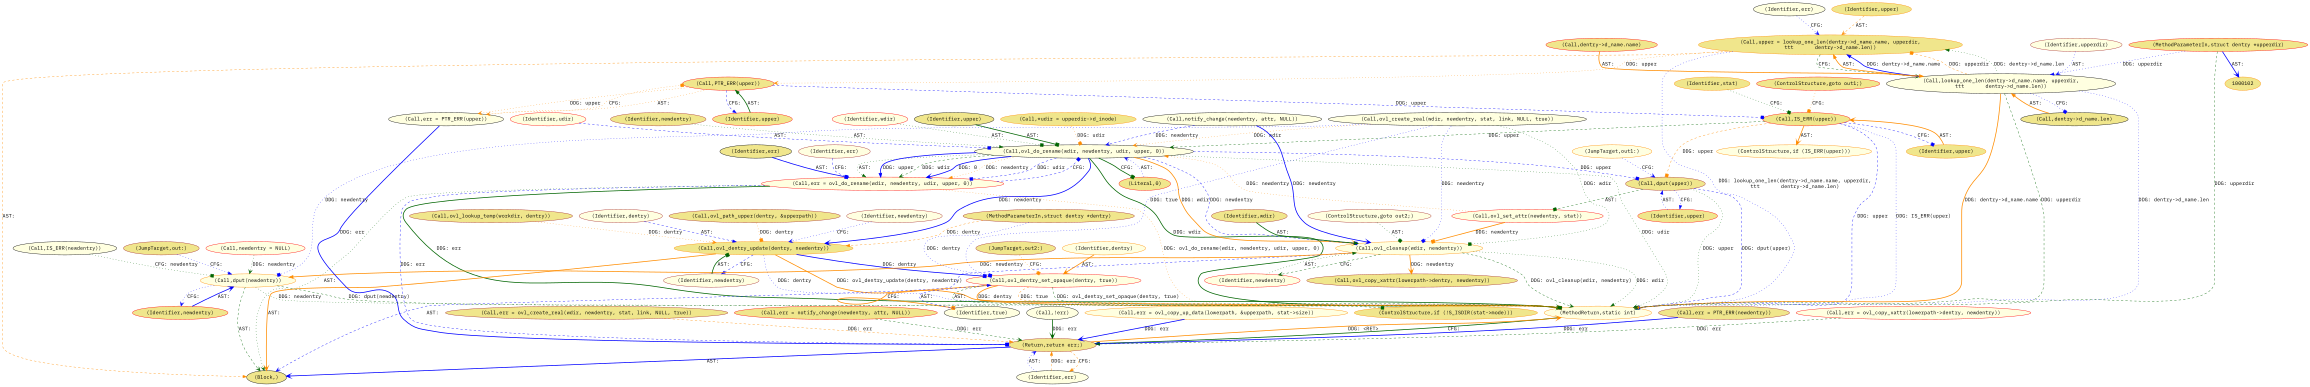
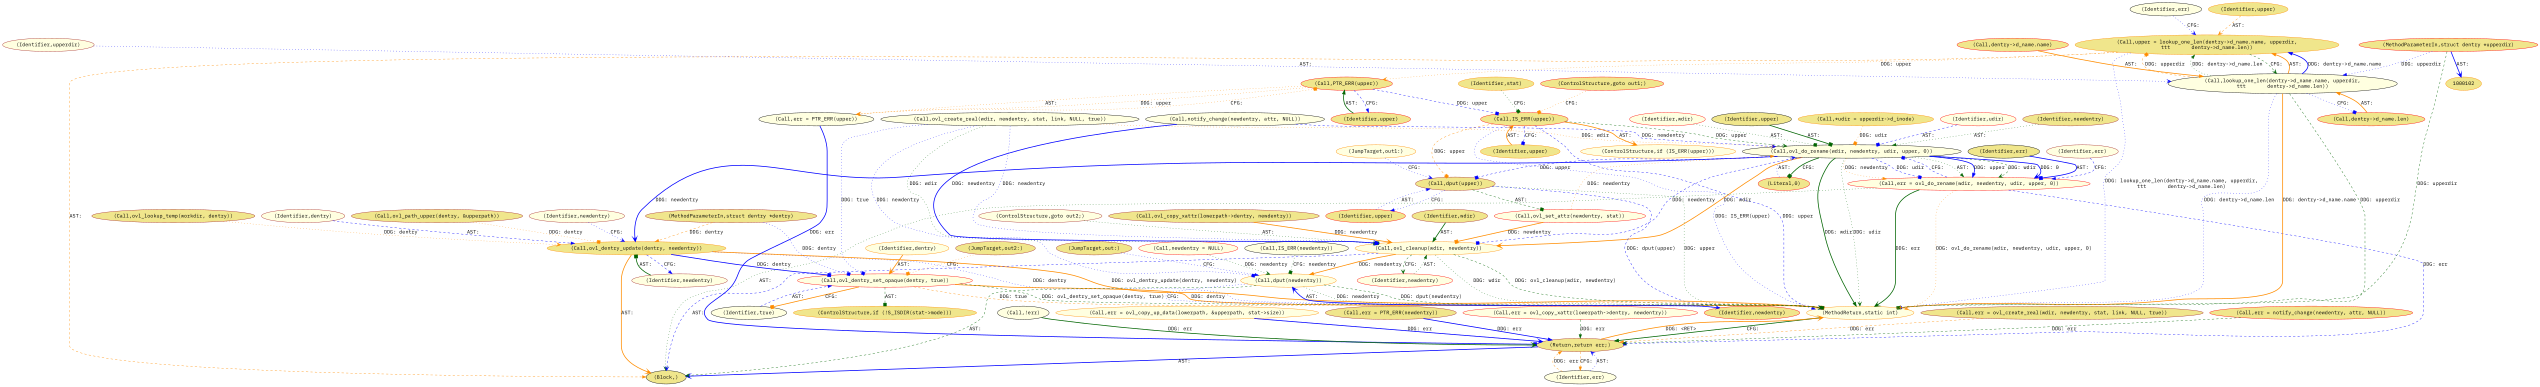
  digraph {
    fontname="IBM Plex Mono"
    node [color=red fillcolor=khaki fontname="IBM Plex Mono" style=filled]
    edge [arrowhead=vee color=blue fontname="IBM Plex Mono" style=dotted]
    n1 [label="(Call,IS_ERR(upper))"]
    n2 [color=black fillcolor=lightyellow label="(Call,ovl_do_rename(wdir, newdentry, udir, upper, 0))"]
    n3 [color=brown label="(Call,dput(upper))"]
    n4 [color=darkorange fillcolor=lightyellow label="(ControlStructure,if (IS_ERR(upper)))"]
    n5 [color=darkorange fillcolor=lightyellow label="(MethodReturn,static int)"]
    n6 [color=darkorange label="(Identifier,upper)"]
    n7 [fillcolor=lightyellow label="(Call,err = ovl_do_rename(wdir, newdentry, udir, upper, 0))"]
    n8 [color=darkorange label="(Call,ovl_dentry_update(dentry, newdentry))"]
    n9 [color=darkorange fillcolor=lightyellow label="(Call,ovl_cleanup(wdir, newdentry))"]
    n10 [label="(Literal,0)"]
    n11 [label="(Identifier,upper)"]
    n12 [fillcolor=lightyellow label="(Call,ovl_set_attr(newdentry, stat))"]
    n13 [color=brown label="(Return,return err;)"]
    n14 [label="(Call,PTR_ERR(upper))"]
    n15 [color=black fillcolor=lightyellow label="(Call,err = PTR_ERR(upper))"]
    n16 [label="(Identifier,upper)"]
    n17 [color=darkorange label="(Call,upper = lookup_one_len(dentry->d_name.name, upperdir,\n\t\t\t       dentry->d_name.len))"]
    n18 [color=black fillcolor=lightyellow label="(Call,lookup_one_len(dentry->d_name.name, upperdir,\n\t\t\t       dentry->d_name.len))"]
    n19 [color=black label="(Block,)"]
-   n20 [color=black label="(Call,dentry->d_name.len)"]
+   n20 [label="(Call,dentry->d_name.len)"]
    n21 [label="(MethodParameterIn,struct dentry *upperdir)"]
    1000102 [color=darkorange]
    n23 [fillcolor=lightyellow label="(Call,ovl_dentry_set_opaque(dentry, true))"]
    n24 [color=brown fillcolor=lightyellow label="(Identifier,newdentry)"]
    n25 [color=darkorange fillcolor=lightyellow label="(Call,dput(newdentry))"]
    n26 [fillcolor=lightyellow label="(Identifier,newdentry)"]
    n27 [color=black fillcolor=lightyellow label="(Identifier,err)"]
    n28 [color=darkorange label="(ControlStructure,if (!S_ISDIR(stat->mode)))"]
    n29 [color=black fillcolor=lightyellow label="(Identifier,true)"]
    n30 [label="(Identifier,newdentry)"]
    n31 [color=brown fillcolor=lightyellow label="(Identifier,dentry)"]
    n32 [color=brown label="(JumpTarget,out:)"]
    n33 [color=brown label="(Call,ovl_path_upper(dentry, &upperpath))"]
    n34 [color=brown fillcolor=lightyellow label="(Identifier,upperdir)"]
    n35 [fillcolor=lightyellow label="(Identifier,udir)"]
    n36 [color=black fillcolor=lightyellow label="(Identifier,err)"]
    n37 [color=brown fillcolor=lightyellow label="(ControlStructure,goto out2;)"]
    n38 [color=brown label="(Call,err = ovl_create_real(wdir, newdentry, stat, link, NULL, true))"]
    n39 [color=black label="(Identifier,err)"]
    n40 [color=brown label="(Identifier,newdentry)"]
    n41 [color=brown fillcolor=lightyellow label="(Identifier,err)"]
    n42 [label="(ControlStructure,goto out1;)"]
    n43 [fillcolor=lightyellow label="(Identifier,wdir)"]
    n44 [color=black label="(Identifier,upper)"]
    n45 [color=darkorange label="(Identifier,stat)"]
    n46 [label="(Call,err = notify_change(newdentry, attr, NULL))"]
    n47 [color=darkorange label="(Call,*udir = upperdir->d_inode)"]
    n48 [label="(Call,dentry->d_name.name)"]
    n49 [color=brown label="(Call,ovl_copy_xattr(lowerpath->dentry, newdentry))"]
    n50 [color=darkorange label="(Identifier,upper)"]
    n51 [color=brown fillcolor=lightyellow label="(Identifier,newdentry)"]
    n52 [color=darkorange fillcolor=lightyellow label="(Identifier,dentry)"]
    n53 [color=darkorange fillcolor=lightyellow label="(JumpTarget,out1:)"]
    n54 [color=brown label="(Call,ovl_lookup_temp(workdir, dentry))"]
    n55 [color=black fillcolor=lightyellow label="(Call,!err)"]
    n56 [color=brown label="(MethodParameterIn,struct dentry *dentry)"]
    n57 [color=brown label="(Identifier,wdir)"]
    n58 [fillcolor=lightyellow label="(Call,newdentry = NULL)"]
    n59 [color=darkorange fillcolor=lightyellow label="(Call,err = ovl_copy_up_data(lowerpath, &upperpath, stat->size))"]
    n60 [color=brown label="(Call,err = PTR_ERR(newdentry))"]
    n61 [color=black fillcolor=lightyellow label="(Call,ovl_create_real(wdir, newdentry, stat, link, NULL, true))"]
    n62 [fillcolor=lightyellow label="(Call,err = ovl_copy_xattr(lowerpath->dentry, newdentry))"]
    n63 [color=black fillcolor=lightyellow label="(Call,IS_ERR(newdentry))"]
    n64 [color=brown label="(JumpTarget,out2:)"]
    n65 [color=black fillcolor=lightyellow label="(Call,notify_change(newdentry, attr, NULL))"]
    n1 -> n2 [color=darkgreen label="DDG: upper" style=dashed]
    n1 -> n3 [arrowhead=box color=darkorange label="DDG: upper" style=dashed]
    n1 -> n4 [color=darkorange label="AST: " style=bold]
    n1 -> n5 [arrowhead=normal label="DDG: upper" style=dashed]
    n1 -> n5 [label="DDG: IS_ERR(upper)"]
    n1 -> n6 [arrowhead=box label="CFG: " style=dashed]
    n2 -> n3 [arrowhead=box label="DDG: upper" style=dashed]
    n2 -> n5 [arrowhead=normal color=darkgreen label="DDG: wdir" style=bold]
    n2 -> n5 [color=darkgreen label="DDG: udir"]
    n2 -> n7 [arrowhead=normal color=darkgreen label="AST: "]
    n2 -> n7 [arrowhead=normal label="DDG: upper" style=bold]
    n2 -> n7 [color=darkgreen label="DDG: wdir" style=dashed]
    n2 -> n7 [label="DDG: 0" style=bold]
    n2 -> n7 [arrowhead=normal color=darkorange label="DDG: newdentry"]
    n2 -> n7 [arrowhead=box label="DDG: udir" style=dashed]
    n2 -> n8 [label="DDG: newdentry" style=bold]
    n2 -> n9 [color=darkorange label="DDG: wdir" style=bold]
    n2 -> n9 [arrowhead=box label="DDG: newdentry" style=dashed]
    n2 -> n10 [arrowhead=box color=darkgreen label="CFG: " style=bold]
    n3 -> n5 [arrowhead=box label="DDG: dput(upper)" style=dashed]
    n3 -> n5 [color=darkgreen label="DDG: upper"]
    n3 -> n11 [arrowhead=normal label="CFG: "]
    n3 -> n12 [arrowhead=box color=darkgreen label="AST: " style=dashed]
    n5 -> n13 [arrowhead=normal color=darkgreen label="CFG: " style=bold]
    n6 -> n1 [color=darkorange label="AST: " style=bold]
    n7 -> n2 [arrowhead=box label="CFG: " style=dashed]
    n7 -> n5 [color=darkorange label="DDG: ovl_do_rename(wdir, newdentry, udir, upper, 0)"]
    n7 -> n5 [color=darkgreen label="DDG: err" style=bold]
    n7 -> n13 [arrowhead=box label="DDG: err" style=dashed]
    n7 -> n19 [color=darkgreen label="AST: "]
    n8 -> n5 [arrowhead=box label="DDG: dentry"]
    n8 -> n5 [arrowhead=box color=darkorange label="DDG: ovl_dentry_update(dentry, newdentry)" style=bold]
    n8 -> n19 [color=darkorange label="AST: " style=bold]
    n8 -> n23 [arrowhead=box label="DDG: dentry" style=bold]
    n8 -> n24 [arrowhead=normal label="CFG: " style=dashed]
    n9 -> n5 [arrowhead=normal color=darkgreen label="DDG: wdir"]
    n9 -> n5 [color=darkgreen label="DDG: ovl_cleanup(wdir, newdentry)" style=dashed]
    n9 -> n19 [label="AST: " style=dashed]
    n9 -> n25 [arrowhead=normal color=darkorange label="DDG: newdentry" style=bold]
    n9 -> n26 [color=darkgreen label="CFG: " style=dashed]
    n10 -> n2 [label="AST: "]
    n11 -> n3 [arrowhead=normal label="AST: "]
    n12 -> n2 [arrowhead=normal color=darkorange label="DDG: newdentry"]
    n12 -> n9 [arrowhead=box color=darkorange label="DDG: newdentry" style=bold]
    n13 -> n5 [color=darkorange label="DDG: <RET>" style=bold]
    n13 -> n19 [label="AST: " style=bold]
    n13 -> n27 [arrowhead=normal color=darkorange label="CFG: " style=dashed]
    n14 -> n1 [arrowhead=box label="DDG: upper" style=dashed]
    n14 -> n15 [color=darkorange label="AST: "]
    n14 -> n15 [color=darkorange label="DDG: upper"]
    n14 -> n16 [arrowhead=normal label="CFG: " style=dashed]
    n15 -> n13 [arrowhead=box label="DDG: err" style=bold]
    n15 -> n14 [arrowhead=box color=darkorange label="CFG: "]
    n16 -> n14 [arrowhead=normal color=darkgreen label="AST: " style=bold]
    n17 -> n5 [arrowhead=normal label="DDG: lookup_one_len(dentry->d_name.name, upperdir,\n\t\t\t       dentry->d_name.len)"]
    n17 -> n14 [color=darkorange label="DDG: upper"]
    n17 -> n18 [color=darkgreen label="CFG: " style=dashed]
    n17 -> n19 [arrowhead=normal color=darkorange label="AST: " style=dashed]
    n18 -> n5 [arrowhead=box color=darkgreen label="DDG: upperdir" style=dashed]
    n18 -> n5 [arrowhead=normal label="DDG: dentry->d_name.len"]
    n18 -> n5 [arrowhead=normal color=darkorange label="DDG: dentry->d_name.name" style=bold]
    n18 -> n17 [arrowhead=normal color=darkorange label="AST: " style=bold]
    n18 -> n17 [arrowhead=normal label="DDG: dentry->d_name.name" style=bold]
    n18 -> n17 [arrowhead=box color=darkorange label="DDG: upperdir" style=dashed]
    n18 -> n17 [arrowhead=normal color=darkgreen label="DDG: dentry->d_name.len"]
    n18 -> n20 [arrowhead=box label="CFG: "]
    n20 -> n18 [arrowhead=normal color=darkorange label="AST: " style=bold]
    n21 -> n5 [color=darkgreen label="DDG: upperdir" style=dashed]
    n21 -> n18 [arrowhead=normal label="DDG: upperdir"]
    n21 -> 1000102 [label="AST: " style=bold]
    n23 -> n5 [arrowhead=normal color=darkorange label="DDG: dentry" style=bold]
    n23 -> n5 [arrowhead=normal color=darkorange label="DDG: true" style=dashed]
    n23 -> n5 [arrowhead=normal color=darkgreen label="DDG: ovl_dentry_set_opaque(dentry, true)" style=dashed]
    n23 -> n28 [arrowhead=box color=darkgreen label="AST: " style=dashed]
    n23 -> n29 [arrowhead=box color=darkorange label="CFG: " style=bold]
    n24 -> n8 [arrowhead=box color=darkgreen label="AST: " style=bold]
    n25 -> n5 [arrowhead=normal color=darkgreen label="DDG: newdentry"]
    n25 -> n5 [arrowhead=box color=darkgreen label="DDG: dput(newdentry)" style=dashed]
    n25 -> n19 [color=darkgreen label="AST: " style=dashed]
    n25 -> n30 [label="CFG: "]
    n26 -> n9 [arrowhead=normal color=darkgreen label="AST: "]
    n27 -> n13 [label="AST: "]
    n27 -> n13 [arrowhead=normal color=darkorange label="DDG: err" style=dashed]
    n29 -> n23 [arrowhead=normal label="AST: " style=dashed]
    n30 -> n25 [label="AST: " style=bold]
    n31 -> n8 [arrowhead=normal label="AST: " style=dashed]
    n32 -> n25 [arrowhead=normal label="CFG: "]
    n33 -> n8 [arrowhead=box color=darkorange label="DDG: dentry"]
    n34 -> n18 [label="AST: "]
    n35 -> n2 [arrowhead=box label="AST: " style=dashed]
    n36 -> n17 [label="CFG: "]
    n37 -> n9 [arrowhead=box color=darkgreen label="AST: "]
    n38 -> n13 [arrowhead=normal color=darkorange label="DDG: err" style=dashed]
    n39 -> n7 [arrowhead=box label="AST: " style=bold]
    n40 -> n2 [arrowhead=normal color=darkgreen label="AST: "]
    n41 -> n7 [arrowhead=normal label="CFG: " style=dashed]
    n42 -> n1 [arrowhead=box color=darkorange label="CFG: "]
    n43 -> n2 [arrowhead=box color=darkgreen label="AST: "]
    n44 -> n2 [arrowhead=box color=darkgreen label="AST: " style=bold]
    n45 -> n1 [arrowhead=box color=darkgreen label="CFG: "]
    n46 -> n13 [color=darkgreen label="DDG: err" style=dashed]
    n47 -> n2 [arrowhead=box color=darkorange label="DDG: udir"]
    n48 -> n18 [arrowhead=normal color=darkorange label="AST: " style=bold]
-   n9 -> n49 [color=darkorange label="DDG: newdentry" style=bold]
+   n49 -> n9 [color=darkorange label="DDG: newdentry" style=bold]
    n50 -> n17 [color=darkorange label="AST: " style=dashed]
    n51 -> n8 [label="CFG: "]
    n52 -> n23 [color=darkorange label="AST: " style=bold]
    n53 -> n3 [label="CFG: "]
    n54 -> n8 [color=darkorange label="DDG: dentry"]
    n55 -> n13 [color=darkgreen label="DDG: err" style=bold]
    n56 -> n8 [arrowhead=normal color=darkorange label="DDG: dentry" style=dashed]
    n56 -> n23 [arrowhead=box label="DDG: dentry"]
    n57 -> n9 [arrowhead=normal color=darkgreen label="AST: " style=bold]
    n58 -> n25 [color=darkgreen label="DDG: newdentry"]
    n59 -> n13 [label="DDG: err" style=bold]
    n60 -> n13 [arrowhead=normal label="DDG: err" style=bold]
    n61 -> n2 [color=darkorange label="DDG: wdir"]
    n61 -> n9 [arrowhead=box color=darkgreen label="DDG: wdir"]
    n61 -> n9 [arrowhead=box label="DDG: newdentry"]
    n61 -> n23 [arrowhead=box label="DDG: true"]
    n61 -> n25 [arrowhead=box label="DDG: newdentry"]
    n62 -> n13 [arrowhead=normal color=darkgreen label="DDG: err" style=dashed]
    n63 -> n25 [arrowhead=box color=darkgreen label="CFG: newdentry"]
    n64 -> n23 [arrowhead=box color=darkorange label="CFG: "]
    n65 -> n2 [label="DDG: newdentry" style=dashed]
    n65 -> n9 [label="DDG: newdentry" style=bold]
  }
